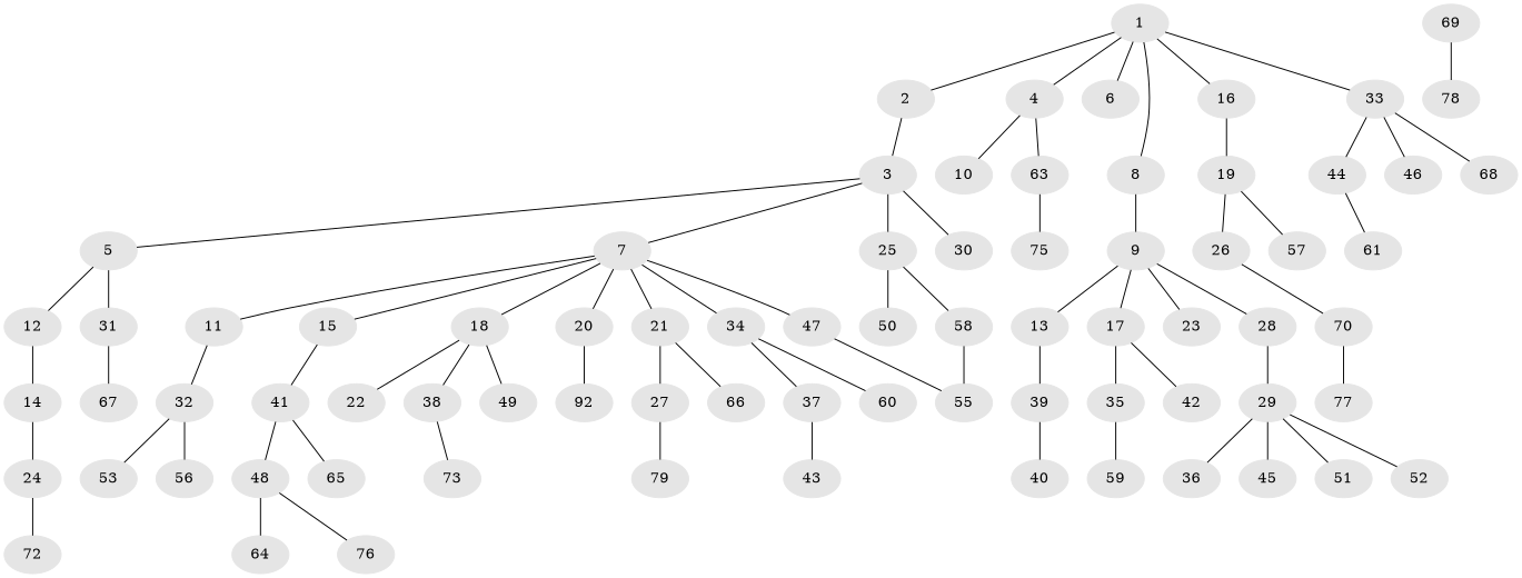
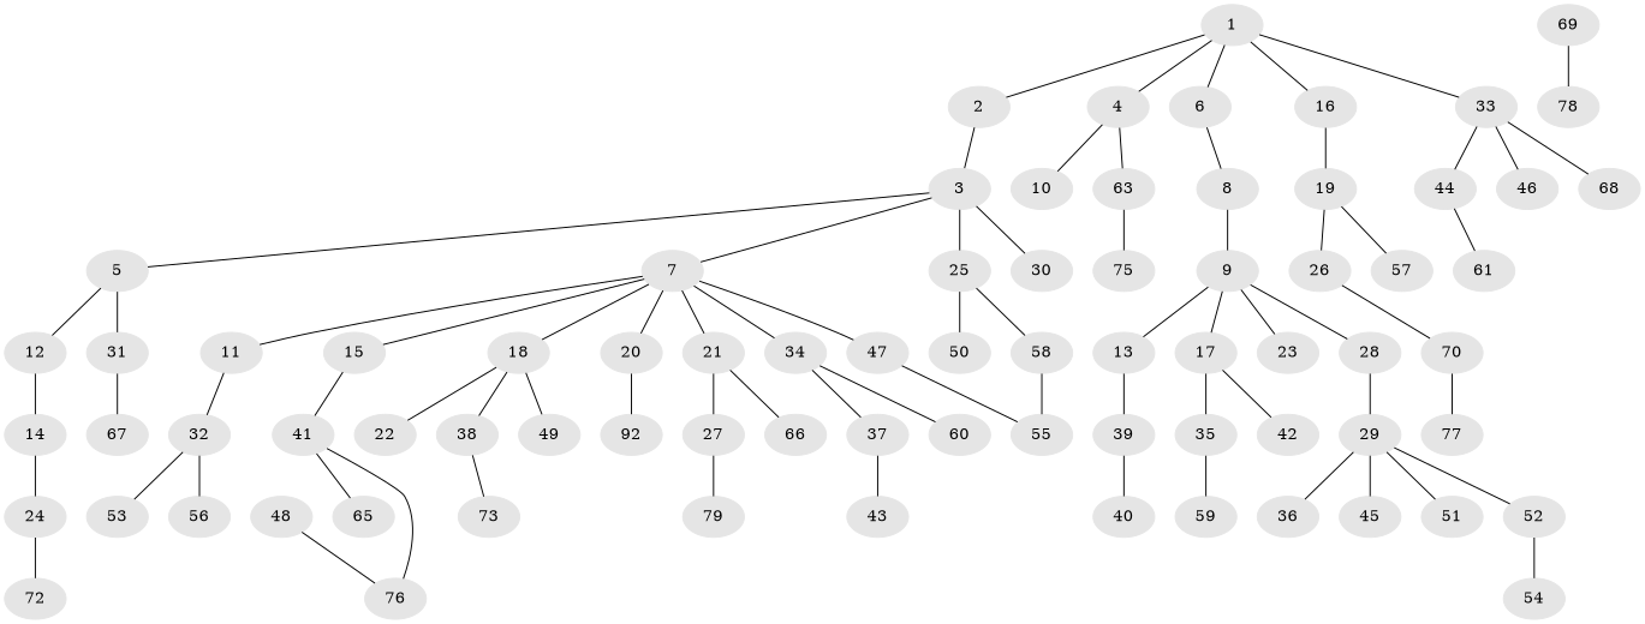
  graph {
    node [color=gray90 style=filled]
    1
    2
    4
    6
    16
    33
    3
    10
    63
    8
    19
    44
    46
    68
    5
    7
    25
    30
    12
    31
    11
    15
    18
    20
    21
    34
    47
    50
    58
    75
    14
    67
    9
    32
    41
    22
    38
    49
    n39 [label=92]
    27
    66
    37
    60
    55
    13
    17
    23
    28
    39
    35
    42
    29
    53
    56
    24
    40
    72
    48
    65
    26
    57
    59
    73
    70
    79
    77
    36
    45
    51
    52
+   54
    61
    43
-   64
    76
    69
    78
    1 -- 2
    1 -- 4
    1 -- 6
    1 -- 16
    1 -- 33
    2 -- 3
    4 -- 10
    4 -- 63
-   1 -- 8
+   6 -- 8
    16 -- 19
    33 -- 44
    33 -- 46
    33 -- 68
    3 -- 5
    3 -- 7
    3 -- 25
    3 -- 30
    63 -- 75
    8 -- 9
    19 -- 26
    19 -- 57
    44 -- 61
    5 -- 12
    5 -- 31
    7 -- 11
    7 -- 15
    7 -- 18
    7 -- 20
    7 -- 21
    7 -- 34
    7 -- 47
    25 -- 50
    25 -- 58
    12 -- 14
    31 -- 67
    11 -- 32
    15 -- 41
    18 -- 22
    18 -- 38
    18 -- 49
    20 -- n39
    21 -- 27
    21 -- 66
    34 -- 37
    34 -- 60
    47 -- 55
    58 -- 55
    14 -- 24
    9 -- 13
    9 -- 17
    9 -- 23
    9 -- 28
    32 -- 53
    32 -- 56
-   41 -- 48
+   41 -- 76
    41 -- 65
    38 -- 73
    27 -- 79
    37 -- 43
    13 -- 39
    17 -- 35
    17 -- 42
    28 -- 29
    39 -- 40
    35 -- 59
    29 -- 36
    29 -- 45
    29 -- 51
    29 -- 52
    24 -- 72
-   48 -- 64
    48 -- 76
    26 -- 70
    70 -- 77
+   52 -- 54
    69 -- 78
  }
